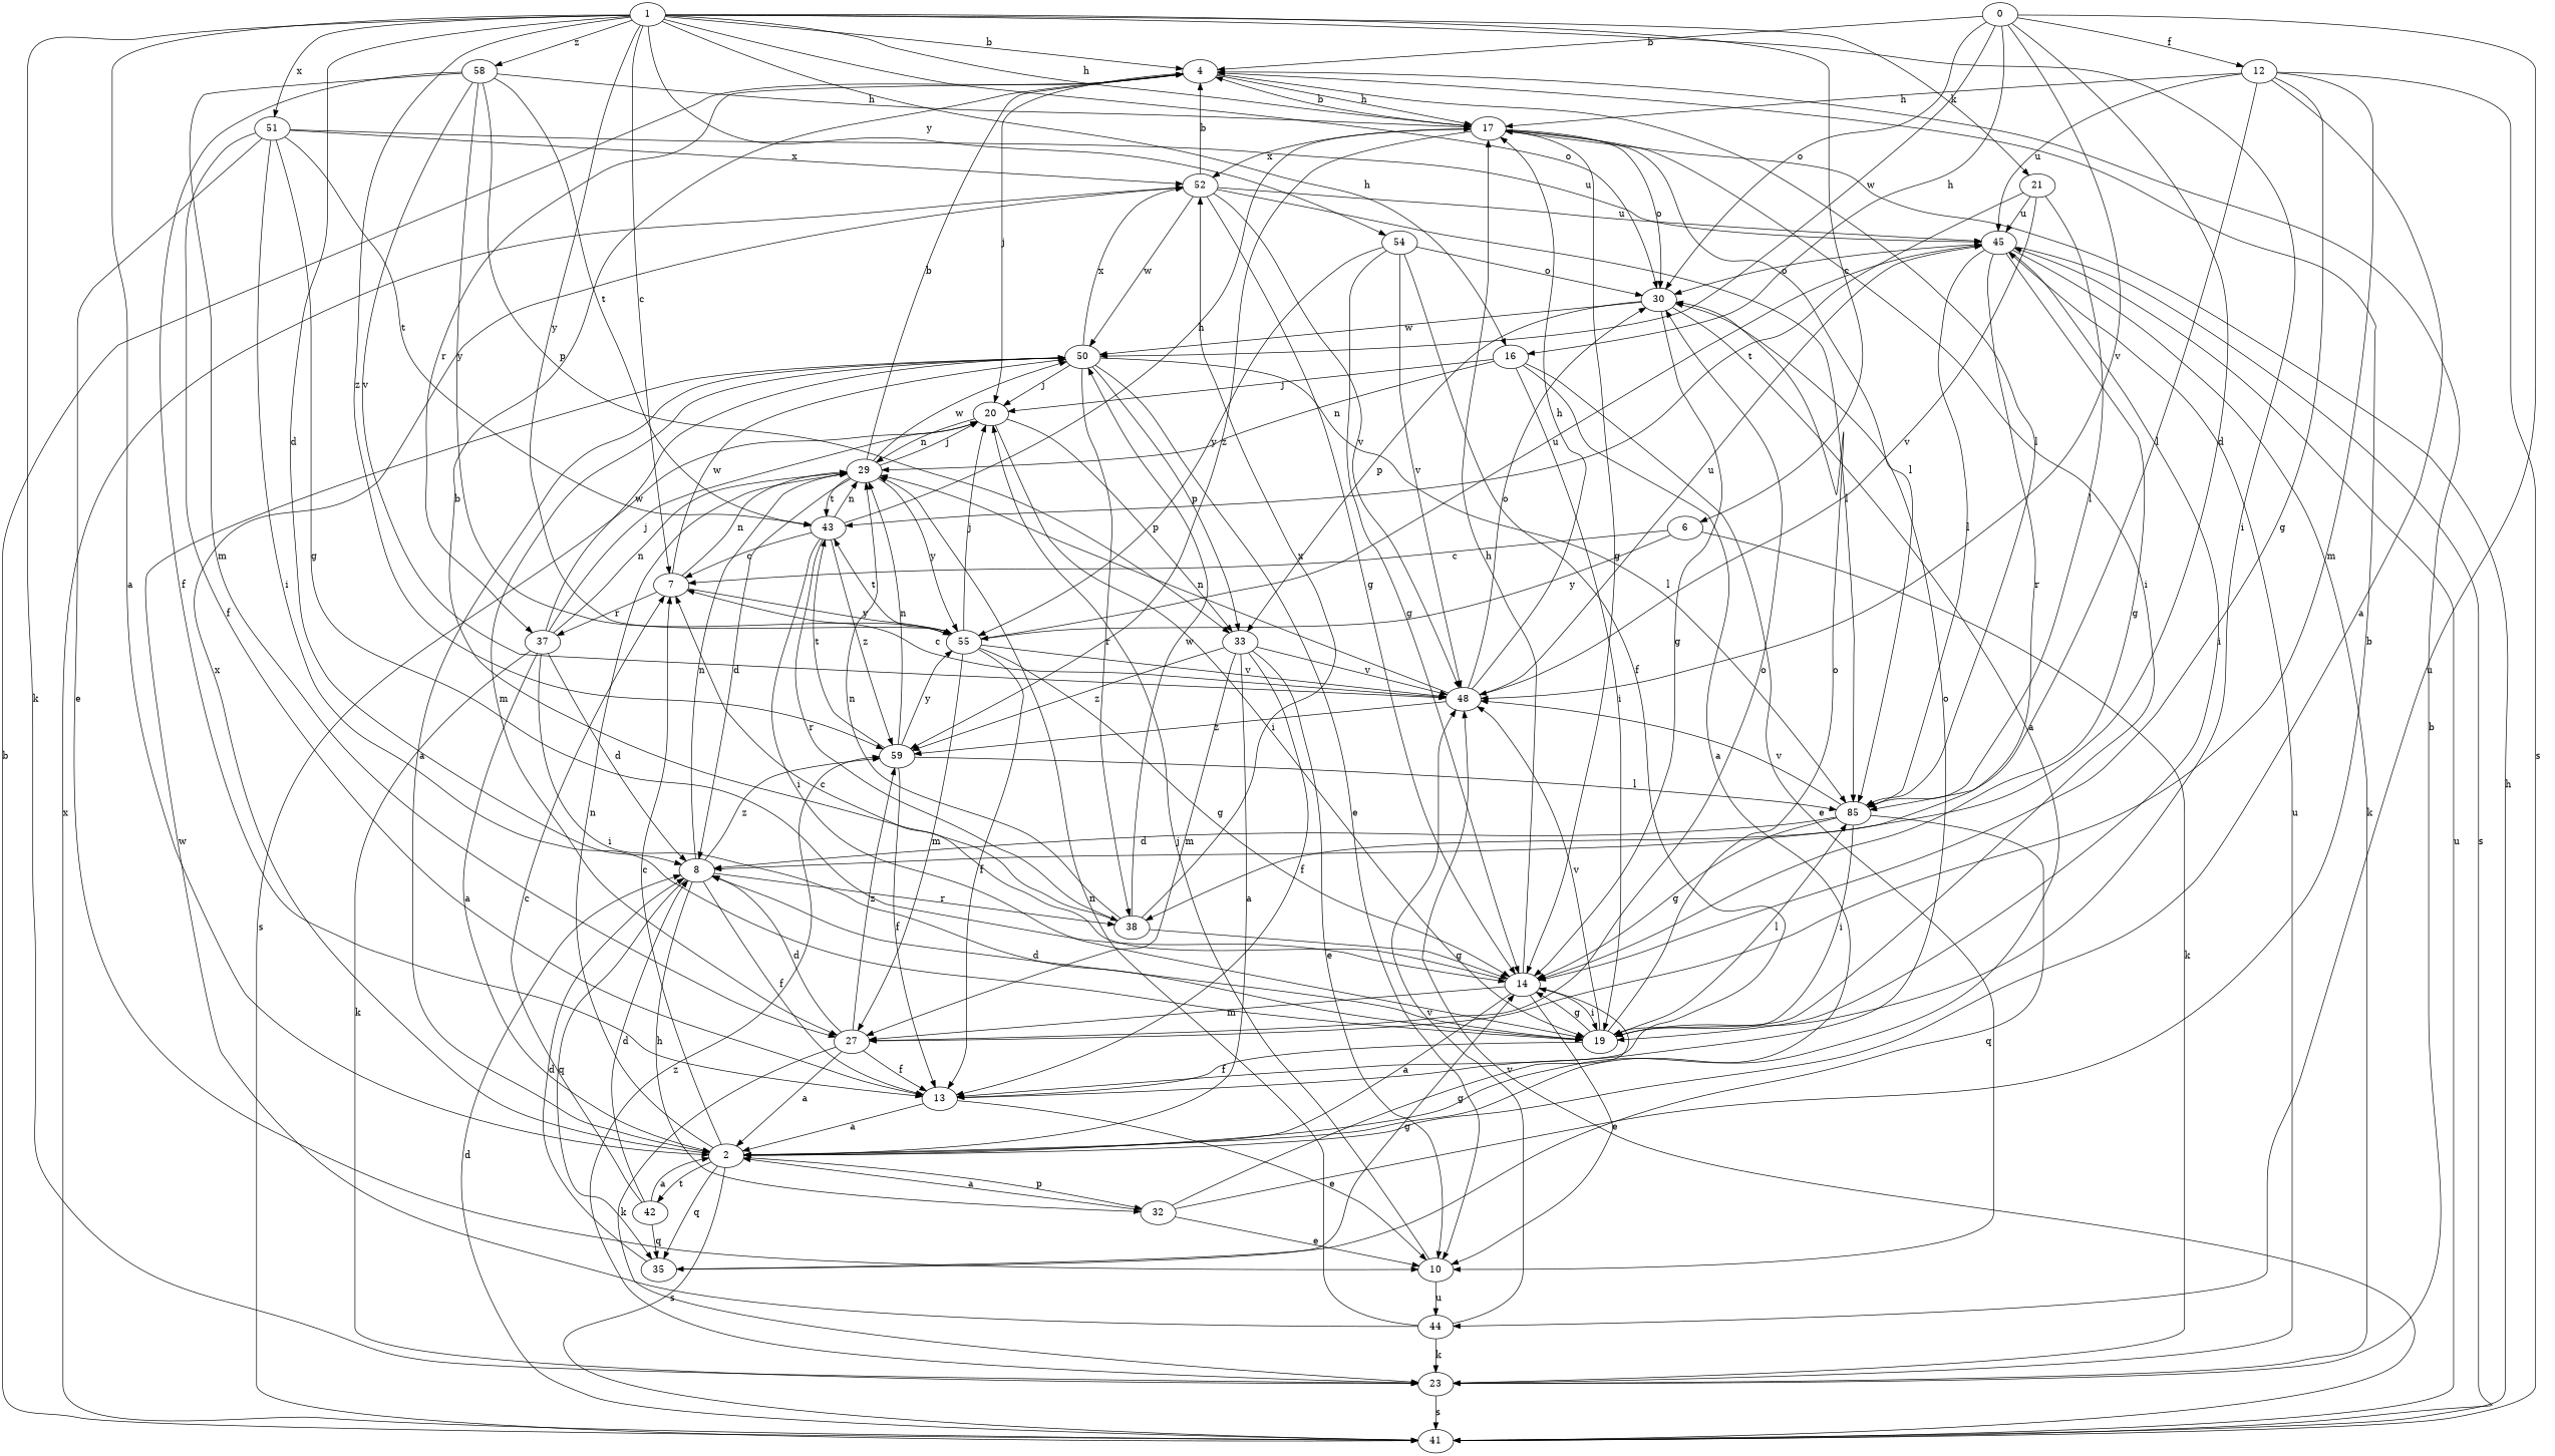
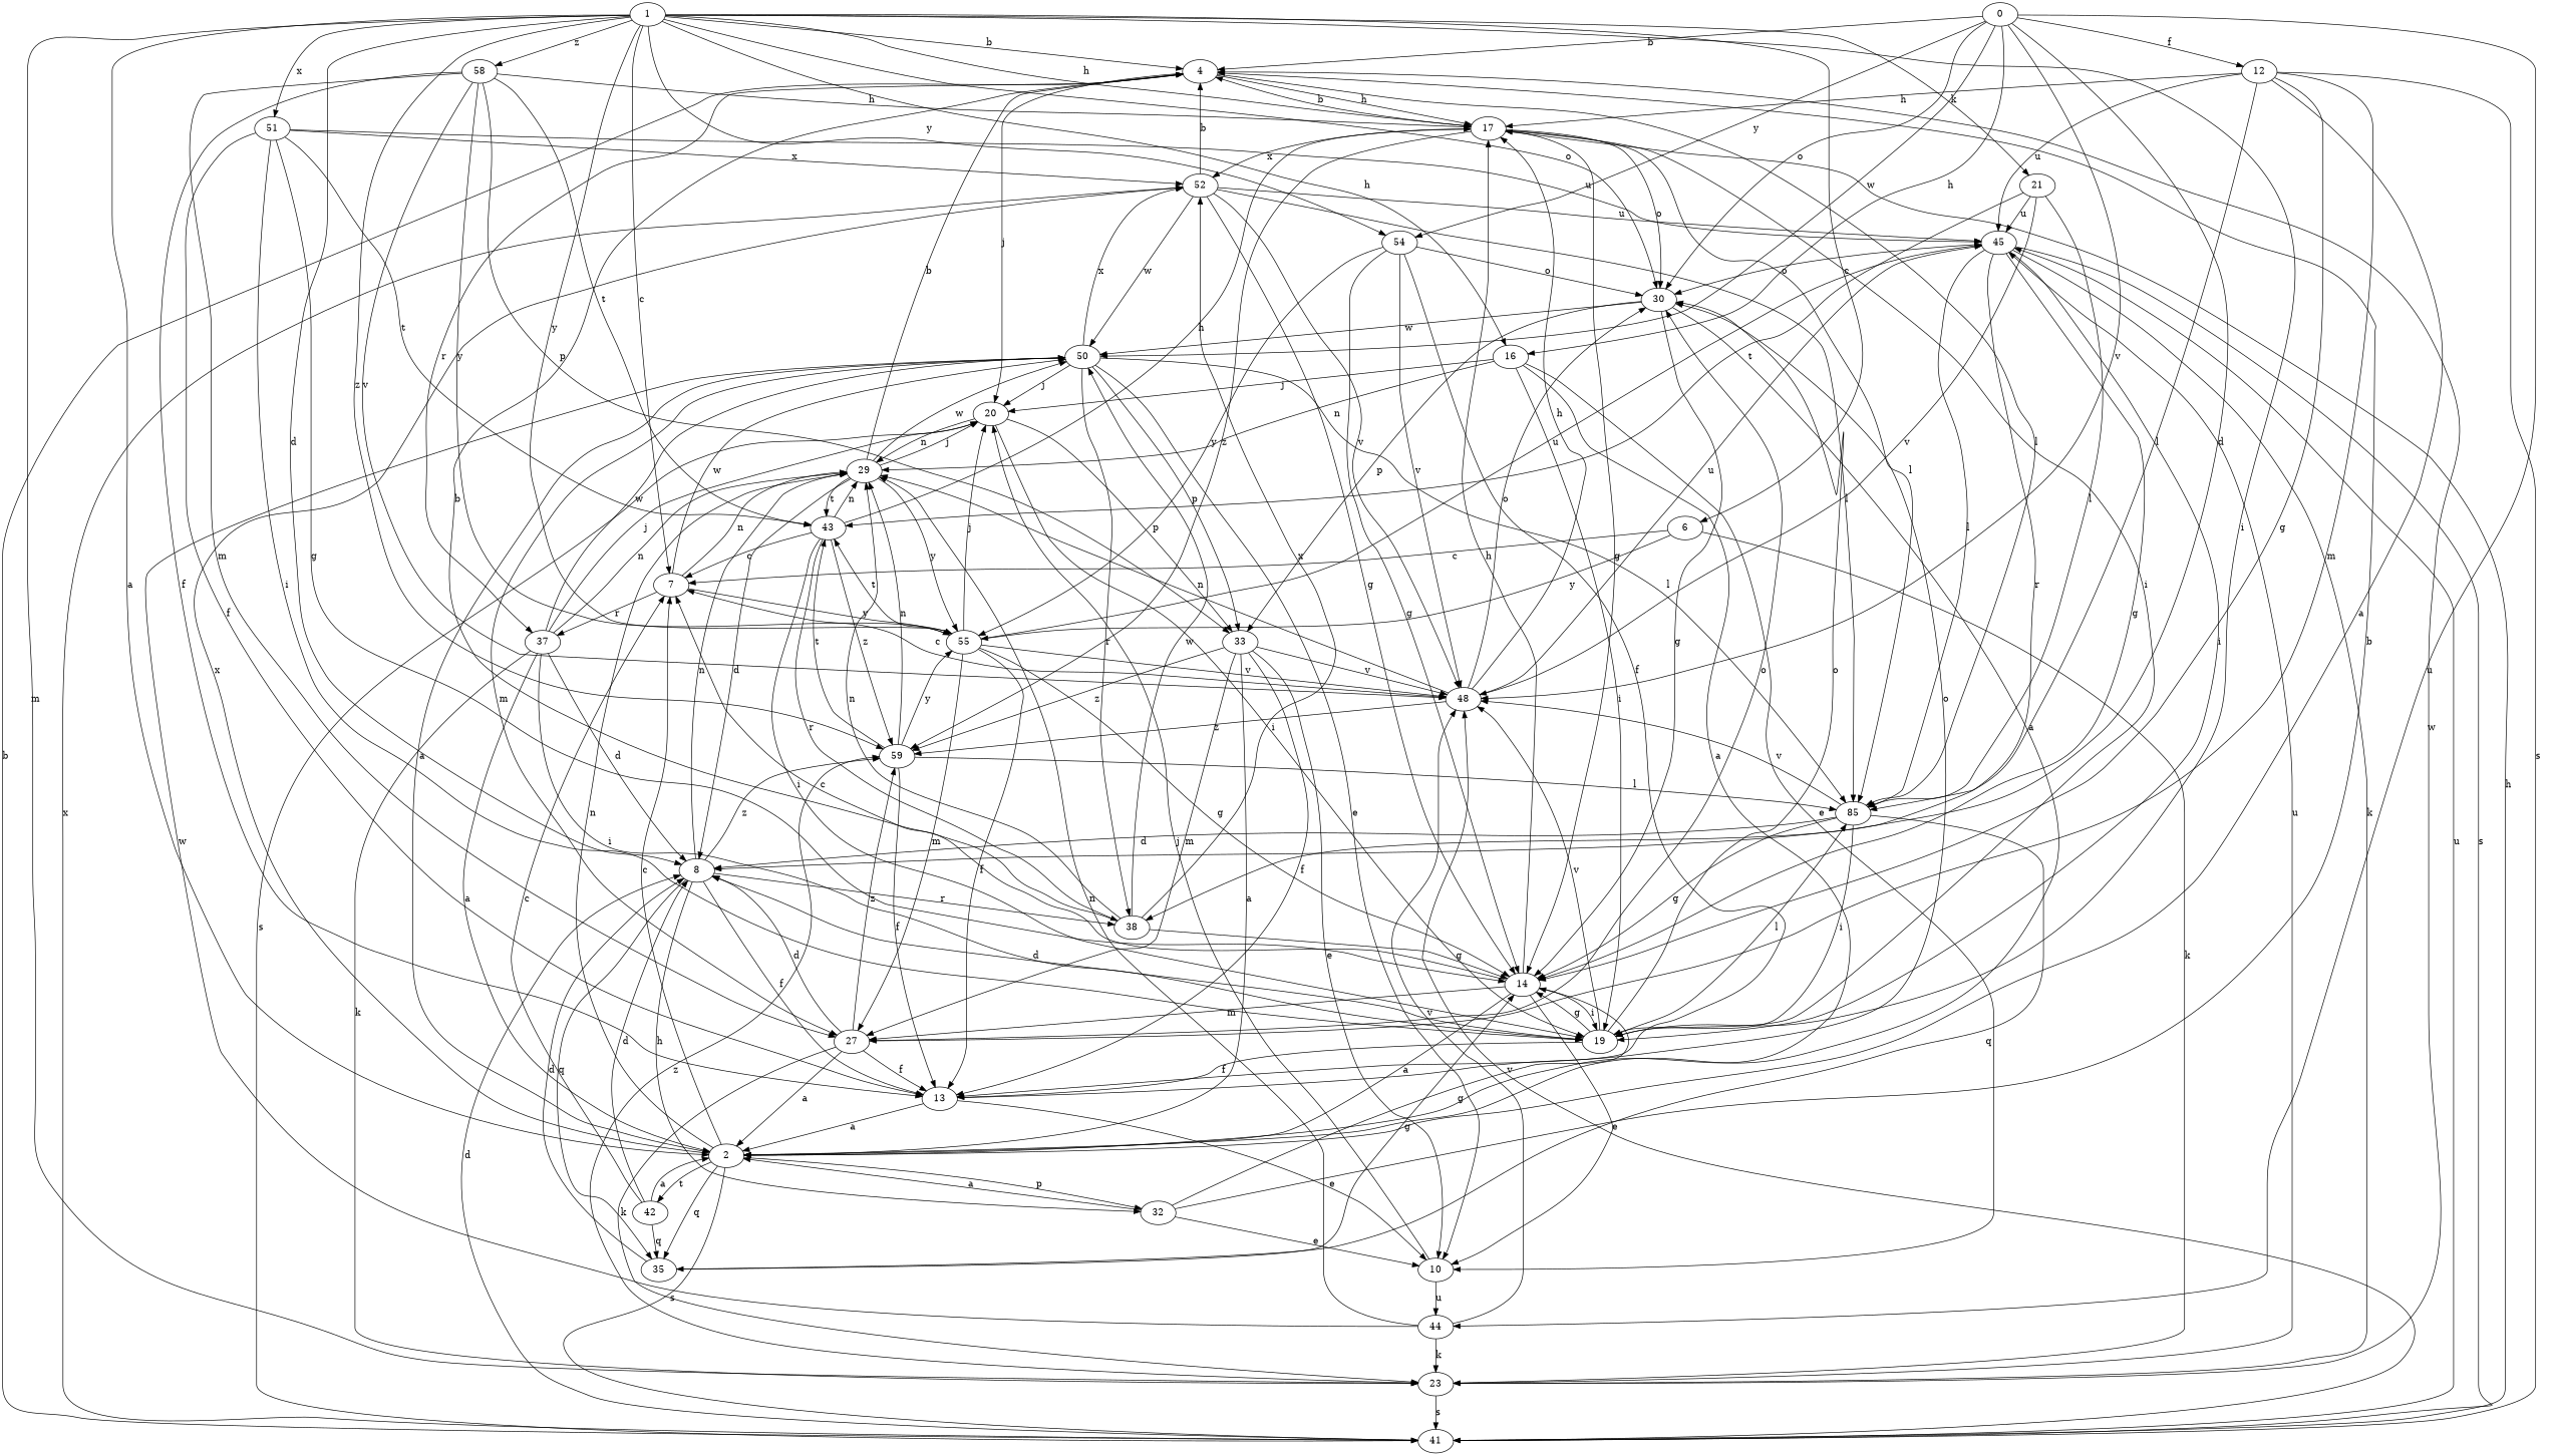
  strict digraph {
    0
    4
    8
    12
    16
    30
    44
    48
    50
    54
    17
    20
    n13 [label=85]
    37
    59
    29
    32
    35
    13
    38
    2
    41
    n23 [label=14]
    27
    45
    19
    10
    33
    23
    7
    52
    55
    1
    6
    21
    51
    58
    42
    43
    0 -> 4 [label=b]
    0 -> 8 [label=d]
    0 -> 12 [label=f]
    0 -> 16 [label=h]
    0 -> 30 [label=o]
    0 -> 44 [label=u]
    0 -> 48 [label=v]
    0 -> 50 [label=w]
+   0 -> 54 [label=y]
    4 -> 17 [label=h]
    4 -> 20 [label=j]
    4 -> n13 [label=l]
    4 -> 37 [label=r]
    8 -> 59 [label=z]
    8 -> 29 [label=n]
    8 -> 32 [label=h]
    8 -> 35 [label=q]
    8 -> 13 [label=f]
    8 -> 38 [label=r]
    12 -> 17 [label=h]
    12 -> n13 [label=l]
    12 -> 2 [label=a]
    12 -> 41 [label=s]
    12 -> n23 [label=g]
    12 -> 27 [label=m]
    12 -> 45 [label=u]
    16 -> 20 [label=j]
    16 -> 29 [label=n]
    16 -> 2 [label=a]
    16 -> 19 [label=i]
    16 -> 10 [label=e]
    30 -> 50 [label=w]
    30 -> 2 [label=a]
    30 -> n23 [label=g]
    30 -> 33 [label=p]
    44 -> 48 [label=v]
    44 -> 50 [label=w]
    44 -> 29 [label=n]
    44 -> 23 [label=k]
    48 -> 30 [label=o]
    48 -> 17 [label=h]
    48 -> 59 [label=z]
    48 -> 29 [label=n]
    48 -> 45 [label=u]
    48 -> 7 [label=c]
    50 -> 20 [label=j]
    50 -> n13 [label=l]
    50 -> 38 [label=r]
    50 -> 2 [label=a]
    50 -> 27 [label=m]
    50 -> 10 [label=e]
    50 -> 33 [label=p]
    50 -> 52 [label=x]
    54 -> 30 [label=o]
    54 -> 48 [label=v]
    54 -> 13 [label=f]
    54 -> n23 [label=g]
    54 -> 55 [label=y]
    17 -> 4 [label=b]
    17 -> 30 [label=o]
    17 -> n13 [label=l]
    17 -> 59 [label=z]
    17 -> n23 [label=g]
    17 -> 19 [label=i]
    17 -> 52 [label=x]
    20 -> 29 [label=n]
    20 -> 41 [label=s]
    20 -> 19 [label=i]
    20 -> 33 [label=p]
    n13 -> 8 [label=d]
    n13 -> 48 [label=v]
    n13 -> 35 [label=q]
    n13 -> n23 [label=g]
    n13 -> 19 [label=i]
    37 -> 8 [label=d]
    37 -> 50 [label=w]
    37 -> 20 [label=j]
    37 -> 29 [label=n]
    37 -> 2 [label=a]
    37 -> 19 [label=i]
    37 -> 23 [label=k]
    59 -> n13 [label=l]
    59 -> 29 [label=n]
    59 -> 13 [label=f]
    59 -> 55 [label=y]
    59 -> 43 [label=t]
    29 -> 4 [label=b]
    29 -> 8 [label=d]
    29 -> 50 [label=w]
    29 -> 20 [label=j]
    29 -> 55 [label=y]
    29 -> 43 [label=t]
    32 -> 4 [label=b]
    32 -> 2 [label=a]
    32 -> n23 [label=g]
    32 -> 10 [label=e]
    35 -> 8 [label=d]
    35 -> n23 [label=g]
    13 -> 30 [label=o]
    13 -> 2 [label=a]
    13 -> 10 [label=e]
    38 -> 4 [label=b]
    38 -> 50 [label=w]
    38 -> 29 [label=n]
    38 -> n23 [label=g]
    38 -> 52 [label=x]
    2 -> 29 [label=n]
    2 -> 32 [label=p]
    2 -> 35 [label=q]
    2 -> 41 [label=s]
    2 -> 7 [label=c]
    2 -> 52 [label=x]
    2 -> 42 [label=t]
    41 -> 4 [label=b]
    41 -> 8 [label=d]
    41 -> 48 [label=v]
    41 -> 17 [label=h]
    41 -> 45 [label=u]
    41 -> 52 [label=x]
    n23 -> 17 [label=h]
    n23 -> 2 [label=a]
    n23 -> 27 [label=m]
    n23 -> 19 [label=i]
    n23 -> 10 [label=e]
    n23 -> 7 [label=c]
    27 -> 8 [label=d]
    27 -> 30 [label=o]
    27 -> 59 [label=z]
    27 -> 13 [label=f]
    27 -> 2 [label=a]
    27 -> 23 [label=k]
    45 -> 30 [label=o]
    45 -> n13 [label=l]
    45 -> 38 [label=r]
    45 -> 41 [label=s]
    45 -> n23 [label=g]
    45 -> 19 [label=i]
    45 -> 23 [label=k]
    19 -> 8 [label=d]
    19 -> 30 [label=o]
    19 -> 48 [label=v]
    19 -> n13 [label=l]
    19 -> 13 [label=f]
    19 -> n23 [label=g]
    10 -> 44 [label=u]
    10 -> 20 [label=j]
    33 -> 48 [label=v]
    33 -> 59 [label=z]
    33 -> 13 [label=f]
    33 -> 2 [label=a]
    33 -> 27 [label=m]
    33 -> 10 [label=e]
-   23 -> 4 [label=b]
+   23 -> 4 [label=w]
    23 -> 59 [label=z]
    23 -> 41 [label=s]
    23 -> 45 [label=u]
    7 -> 50 [label=w]
    7 -> 37 [label=r]
    7 -> 29 [label=n]
    7 -> 55 [label=y]
    52 -> 4 [label=b]
    52 -> 48 [label=v]
    52 -> 50 [label=w]
    52 -> n13 [label=l]
    52 -> n23 [label=g]
    52 -> 45 [label=u]
    55 -> 48 [label=v]
    55 -> 20 [label=j]
    55 -> 13 [label=f]
    55 -> n23 [label=g]
    55 -> 27 [label=m]
    55 -> 45 [label=u]
    55 -> 43 [label=t]
    1 -> 4 [label=b]
    1 -> 8 [label=d]
    1 -> 16 [label=h]
    1 -> 30 [label=o]
    1 -> 54 [label=y]
    1 -> 17 [label=h]
    1 -> 59 [label=z]
    1 -> 2 [label=a]
    1 -> 19 [label=i]
-   1 -> 23 [label=k]
+   1 -> 23 [label=m]
    1 -> 7 [label=c]
    1 -> 55 [label=y]
    1 -> 6 [label=c]
    1 -> 21 [label=k]
    1 -> 51 [label=x]
    1 -> 58 [label=z]
    6 -> 23 [label=k]
    6 -> 7 [label=c]
    6 -> 55 [label=y]
    21 -> 48 [label=v]
    21 -> n13 [label=l]
    21 -> 45 [label=u]
    21 -> 43 [label=t]
    51 -> 13 [label=f]
    51 -> n23 [label=g]
    51 -> 45 [label=u]
    51 -> 19 [label=i]
-   51 -> 10 [label=e]
    51 -> 52 [label=x]
    51 -> 43 [label=t]
    58 -> 48 [label=v]
    58 -> 17 [label=h]
    58 -> 13 [label=f]
    58 -> 27 [label=m]
    58 -> 33 [label=p]
    58 -> 55 [label=y]
    58 -> 43 [label=t]
    42 -> 8 [label=d]
    42 -> 35 [label=q]
    42 -> 2 [label=a]
    42 -> 7 [label=c]
    43 -> 17 [label=h]
    43 -> 59 [label=z]
    43 -> 29 [label=n]
    43 -> 38 [label=r]
    43 -> 19 [label=i]
    43 -> 7 [label=c]
  }
